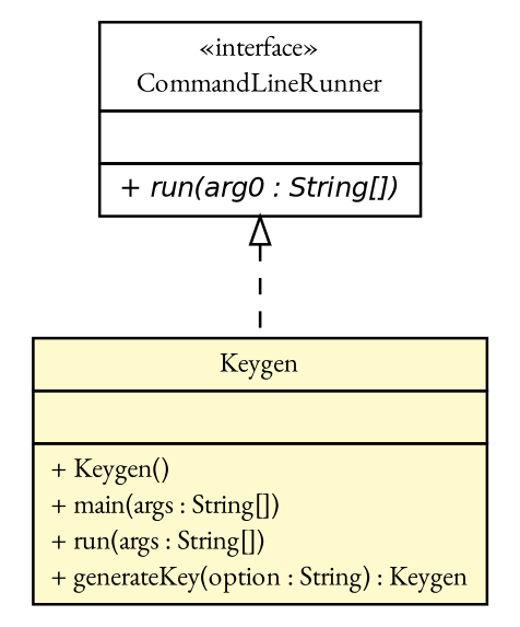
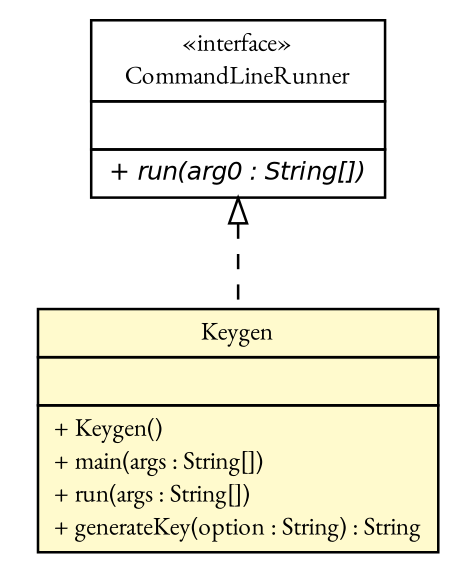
  digraph {
    nodesep=0.25
    ranksep=0.5
    fontname="EB Garamond"
    node [fontcolor=black fontname="EB Garamond" fontsize=10.0 shape=plaintext]
-   n1 [label=<<table title="cn.home1.environment.Keygen" border="0" cellborder="1" cellspacing="0" cellpadding="2" port="p" bgcolor="lemonChiffon" href="./Keygen.html"> 		<tr><td><table border="0" cellspacing="0" cellpadding="1"> <tr><td align="center" balign="center"> Keygen </td></tr> 		</table></td></tr> 		<tr><td><table border="0" cellspacing="0" cellpadding="1"> <tr><td align="left" balign="left">  </td></tr> 		</table></td></tr> 		<tr><td><table border="0" cellspacing="0" cellpadding="1"> <tr><td align="left" balign="left"> + Keygen() </td></tr> <tr><td align="left" balign="left"> + main(args : String[]) </td></tr> <tr><td align="left" balign="left"> + run(args : String[]) </td></tr> <tr><td align="left" balign="left"> + generateKey(option : String) : Keygen </td></tr> 		</table></td></tr> 		</table>>]
+   n1 [label=<<table title="cn.home1.environment.Keygen" border="0" cellborder="1" cellspacing="0" cellpadding="2" port="p" bgcolor="lemonChiffon" href="./Keygen.html"> 		<tr><td><table border="0" cellspacing="0" cellpadding="1"> <tr><td align="center" balign="center"> Keygen </td></tr> 		</table></td></tr> 		<tr><td><table border="0" cellspacing="0" cellpadding="1"> <tr><td align="left" balign="left">  </td></tr> 		</table></td></tr> 		<tr><td><table border="0" cellspacing="0" cellpadding="1"> <tr><td align="left" balign="left"> + Keygen() </td></tr> <tr><td align="left" balign="left"> + main(args : String[]) </td></tr> <tr><td align="left" balign="left"> + run(args : String[]) </td></tr> <tr><td align="left" balign="left"> + generateKey(option : String) : String </td></tr> 		</table></td></tr> 		</table>>]
    n2 [label=<<table title="org.springframework.boot.CommandLineRunner" border="0" cellborder="1" cellspacing="0" cellpadding="2" port="p" href="http://java.sun.com/j2se/1.4.2/docs/api/org/springframework/boot/CommandLineRunner.html"> 		<tr><td><table border="0" cellspacing="0" cellpadding="1"> <tr><td align="center" balign="center"> &#171;interface&#187; </td></tr> <tr><td align="center" balign="center"> CommandLineRunner </td></tr> 		</table></td></tr> 		<tr><td><table border="0" cellspacing="0" cellpadding="1"> <tr><td align="left" balign="left">  </td></tr> 		</table></td></tr> 		<tr><td><table border="0" cellspacing="0" cellpadding="1"> <tr><td align="left" balign="left"><font face="Helvetica-Oblique" point-size="10.0"> + run(arg0 : String[]) </font></td></tr> 		</table></td></tr> 		</table>>]
    n2 -> n1 [arrowtail=empty dir=back fontname="EB Garamond" fontsize=10 headport=p labelfontname=Helvetica labelfontsize=10 style=dashed tailport=p]
  }
